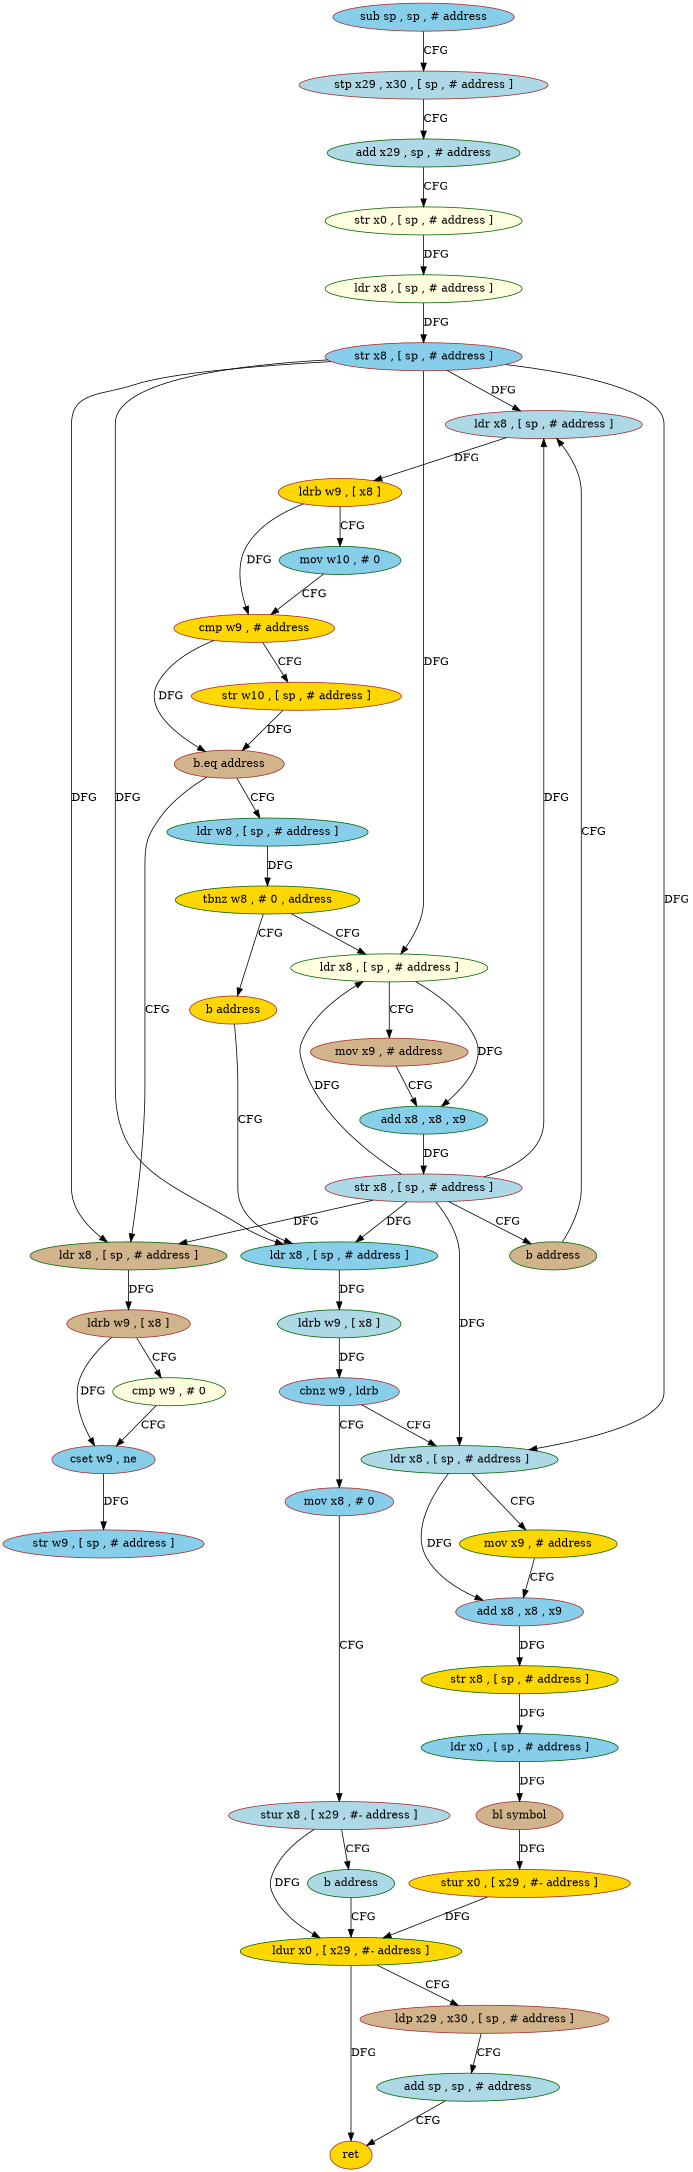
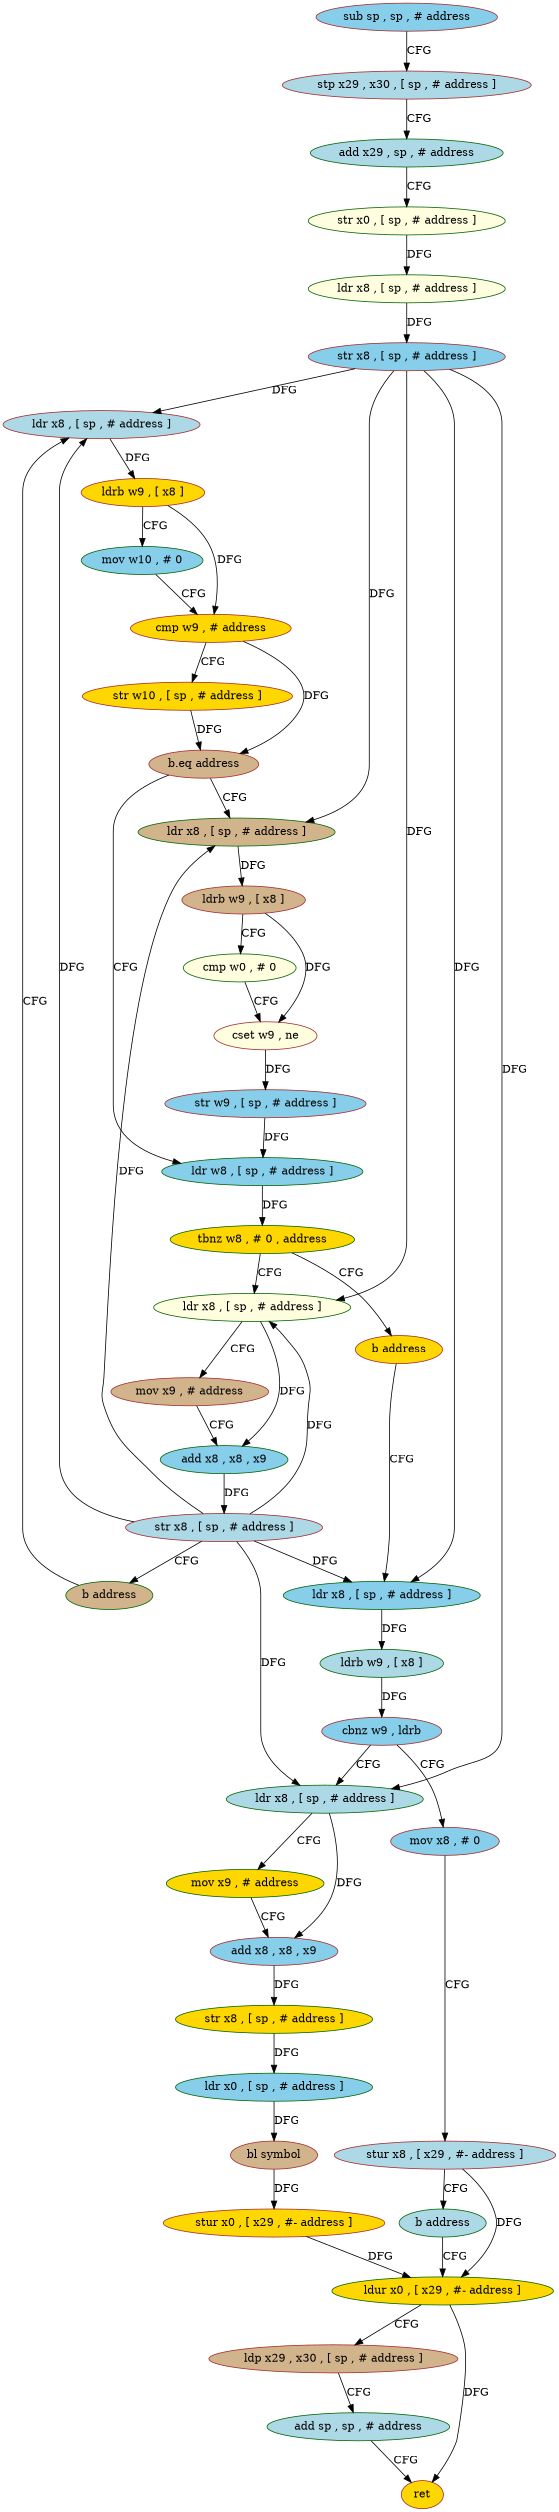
  digraph {
    node [color=brown fillcolor=skyblue style=filled]
    n1 [label="sub sp , sp , # address"]
    n2 [fillcolor=lightblue label="stp x29 , x30 , [ sp , # address ]"]
    n3 [color=darkgreen fillcolor=lightblue label="add x29 , sp , # address"]
    n4 [color=darkgreen fillcolor=lightyellow label="str x0 , [ sp , # address ]"]
    n5 [color=darkgreen fillcolor=lightyellow label="ldr x8 , [ sp , # address ]"]
    n6 [label="str x8 , [ sp , # address ]"]
    n7 [fillcolor=lightblue label="ldr x8 , [ sp , # address ]"]
    n8 [color=darkgreen fillcolor=lightyellow label="ldr x8 , [ sp , # address ]"]
    n9 [color=darkgreen fillcolor=tan label="ldr x8 , [ sp , # address ]"]
    n10 [color=darkgreen label="ldr x8 , [ sp , # address ]"]
    n11 [color=darkgreen fillcolor=lightblue label="ldr x8 , [ sp , # address ]"]
    n12 [fillcolor=gold label="ldrb w9 , [ x8 ]"]
    n13 [fillcolor=tan label="mov x9 , # address"]
    n14 [color=darkgreen label="add x8 , x8 , x9"]
    n15 [fillcolor=tan label="ldrb w9 , [ x8 ]"]
    n16 [color=darkgreen fillcolor=lightblue label="ldrb w9 , [ x8 ]"]
    n17 [color=darkgreen fillcolor=gold label="mov x9 , # address"]
    n18 [label="add x8 , x8 , x9"]
    n19 [color=darkgreen label="mov w10 , # 0"]
    n20 [fillcolor=gold label="cmp w9 , # address"]
    n21 [color=darkgreen label="ldr w8 , [ sp , # address ]"]
    n22 [color=darkgreen fillcolor=gold label="tbnz w8 , # 0 , address"]
    n23 [fillcolor=gold label="b address"]
    n24 [fillcolor=lightblue label="str x8 , [ sp , # address ]"]
-   n25 [color=darkgreen fillcolor=lightyellow label="cmp w9 , # 0"]
-   n26 [label="cset w9 , ne"]
+   n25 [color=darkgreen fillcolor=lightyellow label="cmp w0 , # 0"]
+   n26 [fillcolor=lightyellow label="cset w9 , ne"]
    n27 [label="str w9 , [ sp , # address ]"]
    n28 [color=darkgreen fillcolor=tan label="b address"]
    n29 [label="cbnz w9 , ldrb"]
    n30 [fillcolor=gold label="str w10 , [ sp , # address ]"]
    n31 [fillcolor=tan label="b.eq address"]
    n32 [label="mov x8 , # 0"]
    n33 [fillcolor=lightblue label="stur x8 , [ x29 , #- address ]"]
    n34 [color=darkgreen fillcolor=gold label="str x8 , [ sp , # address ]"]
    n35 [color=darkgreen fillcolor=gold label="ldur x0 , [ x29 , #- address ]"]
    n36 [color=darkgreen fillcolor=lightblue label="b address"]
    n37 [color=darkgreen label="ldr x0 , [ sp , # address ]"]
    n38 [fillcolor=tan label="bl symbol"]
    n39 [fillcolor=gold label="stur x0 , [ x29 , #- address ]"]
    n40 [fillcolor=tan label="ldp x29 , x30 , [ sp , # address ]"]
    n41 [fillcolor=gold label=ret]
    n42 [color=darkgreen fillcolor=lightblue label="add sp , sp , # address"]
    n1 -> n2 [label=CFG]
    n2 -> n3 [label=CFG]
    n3 -> n4 [label=CFG]
    n4 -> n5 [label=DFG]
    n5 -> n6 [label=DFG]
    n6 -> n7 [label=DFG]
    n6 -> n8 [label=DFG]
    n6 -> n9 [label=DFG]
    n6 -> n10 [label=DFG]
    n6 -> n11 [label=DFG]
    n7 -> n12 [label=DFG]
    n8 -> n13 [label=CFG]
    n8 -> n14 [label=DFG]
    n9 -> n15 [label=DFG]
    n10 -> n16 [label=DFG]
    n11 -> n17 [label=CFG]
    n11 -> n18 [label=DFG]
    n12 -> n19 [label=CFG]
    n12 -> n20 [label=DFG]
    n13 -> n14 [label=CFG]
    n14 -> n24 [label=DFG]
    n15 -> n25 [label=CFG]
    n15 -> n26 [label=DFG]
    n16 -> n29 [label=DFG]
    n17 -> n18 [label=CFG]
    n18 -> n34 [label=DFG]
    n19 -> n20 [label=CFG]
    n20 -> n30 [label=CFG]
    n20 -> n31 [label=DFG]
    n21 -> n22 [label=DFG]
    n22 -> n8 [label=CFG]
    n22 -> n23 [label=CFG]
    n23 -> n10 [label=CFG]
    n24 -> n7 [label=DFG]
    n24 -> n8 [label=DFG]
    n24 -> n9 [label=DFG]
    n24 -> n10 [label=DFG]
    n24 -> n11 [label=DFG]
    n24 -> n28 [label=CFG]
    n25 -> n26 [label=CFG]
    n26 -> n27 [label=DFG]
+   n27 -> n21 [label=DFG]
    n28 -> n7 [label=CFG]
    n29 -> n11 [label=CFG]
    n29 -> n32 [label=CFG]
    n30 -> n31 [label=DFG]
    n31 -> n9 [label=CFG]
    n31 -> n21 [label=CFG]
    n32 -> n33 [label=CFG]
    n33 -> n35 [label=DFG]
    n33 -> n36 [label=CFG]
    n34 -> n37 [label=DFG]
    n35 -> n40 [label=CFG]
    n35 -> n41 [label=DFG]
    n36 -> n35 [label=CFG]
    n37 -> n38 [label=DFG]
    n38 -> n39 [label=DFG]
    n39 -> n35 [label=DFG]
    n40 -> n42 [label=CFG]
    n42 -> n41 [label=CFG]
  }
